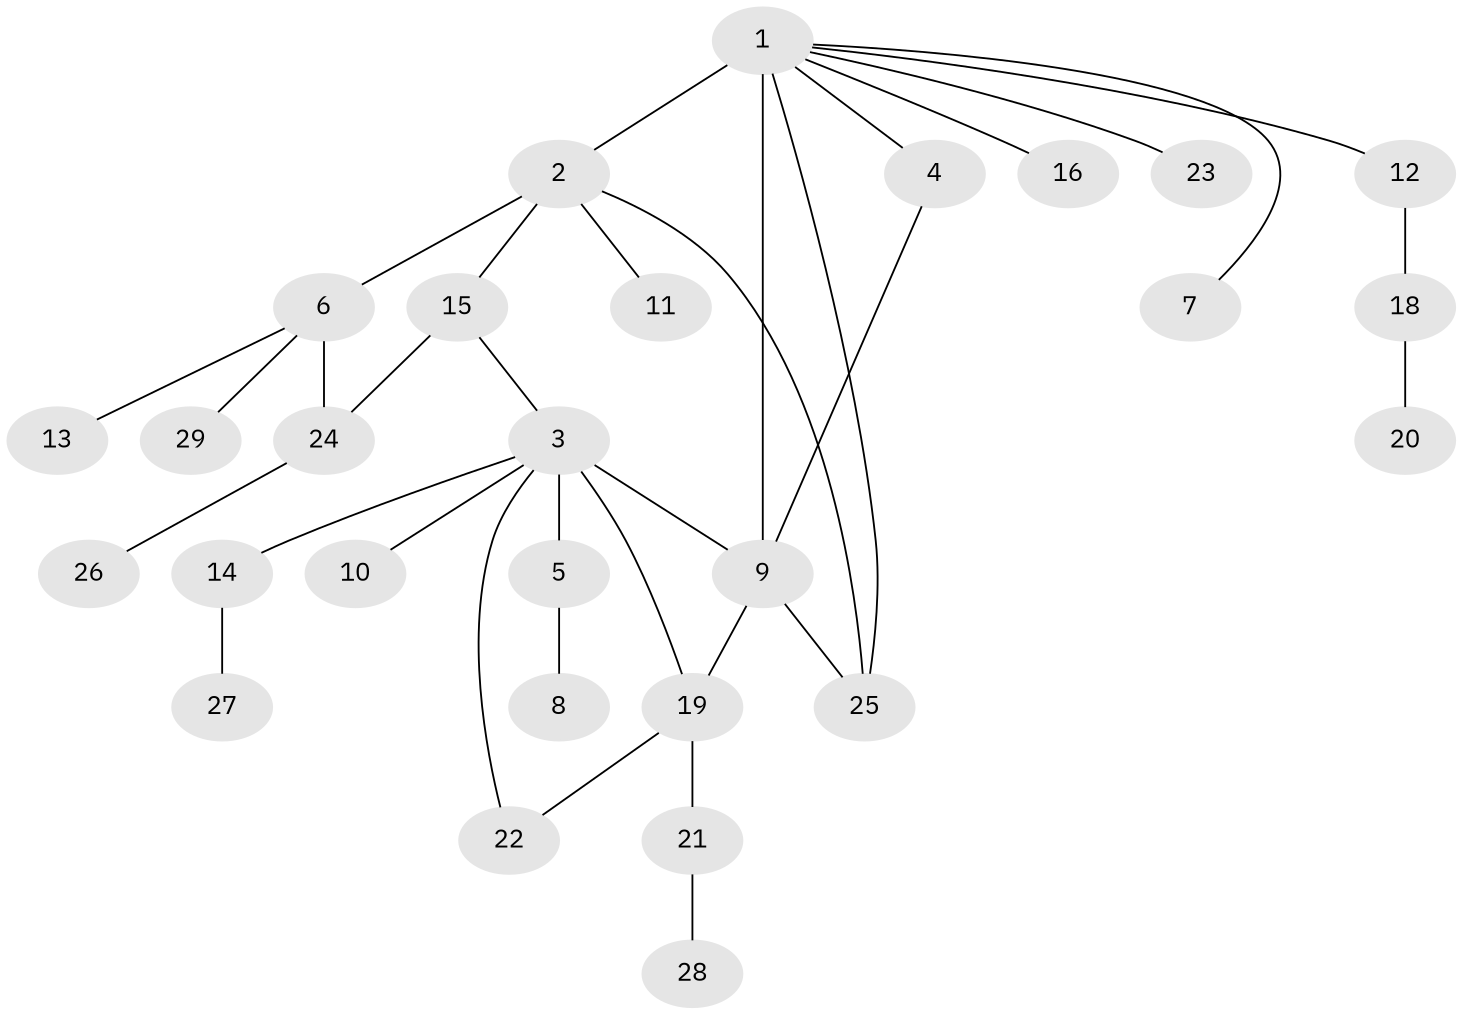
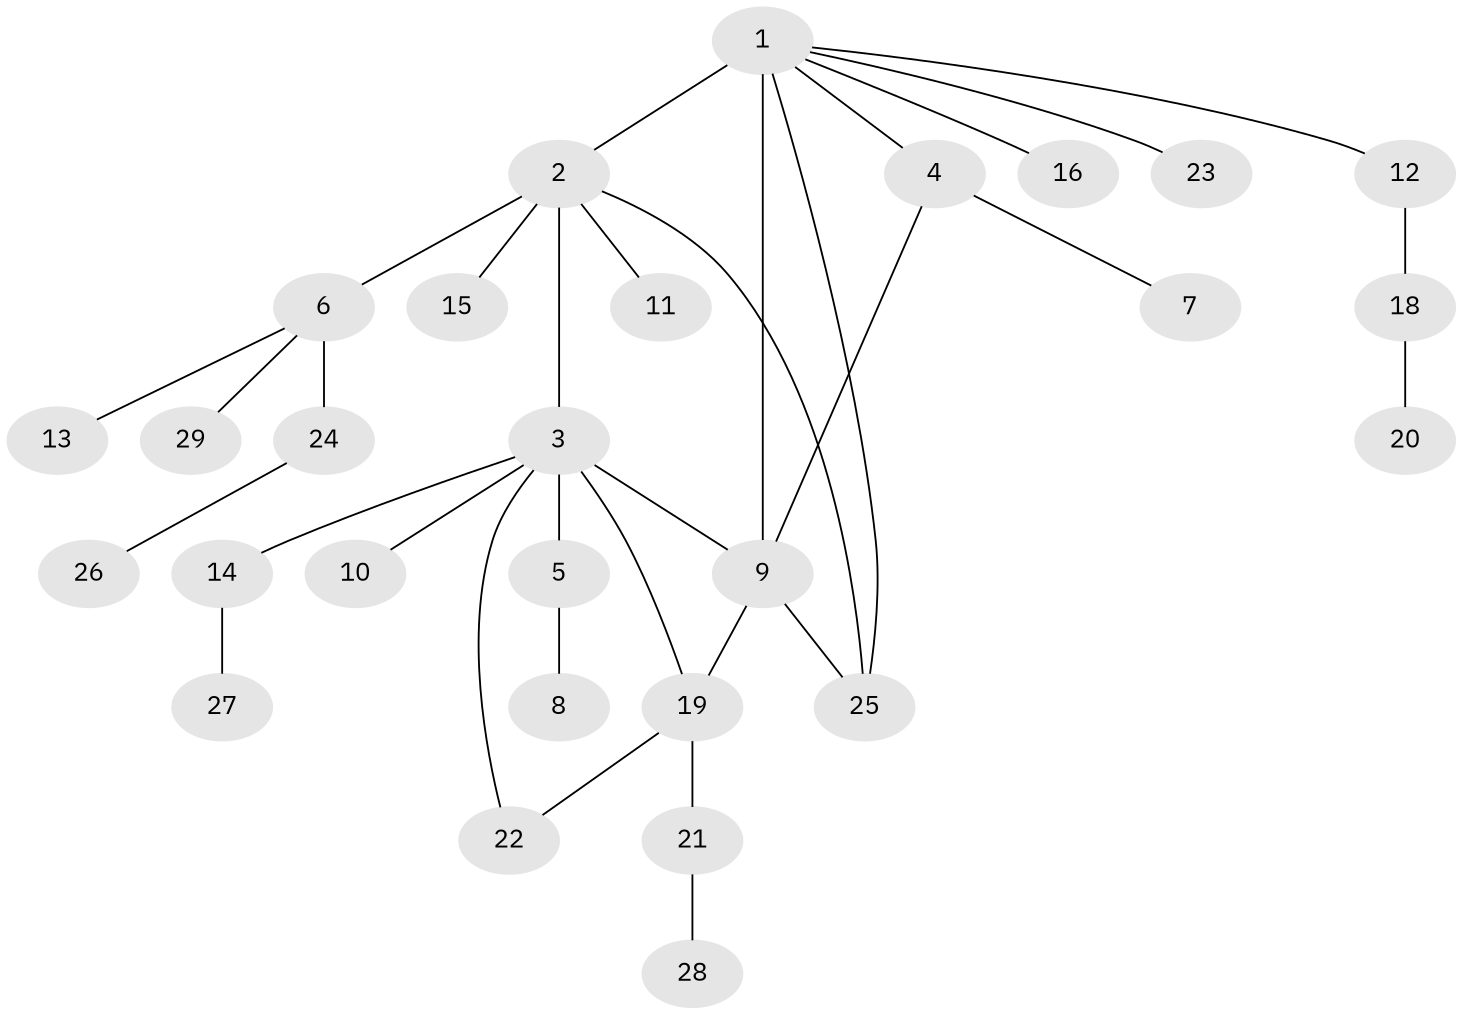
  graph {
    fontname="IBM Plex Sans"
    node [color=gray90 fontname="IBM Plex Sans" style=filled]
    edge [fontname="IBM Plex Sans" weight=1.0]
    1
    2
    4
    9
    12
    16
    23
    25
    3
    6
    11
    15
    7
    19
    18
    5
    10
    14
    22
    13
    24
    29
    8
    27
    21
    26
    20
    28
    1 -- 2
    1 -- 4
    1 -- 9 [weight=12.0]
    1 -- 12
    1 -- 16
    1 -- 23
    1 -- 25
    2 -- 25
-   15 -- 3
+   2 -- 3
    2 -- 6
    2 -- 11
    2 -- 15 [weight=2.0]
    4 -- 9
-   1 -- 7
+   4 -- 7
    9 -- 25
    9 -- 19
    12 -- 18 [weight=3.0]
    3 -- 9
    3 -- 19
    3 -- 5 [weight=6.0]
    3 -- 10
    3 -- 14
    3 -- 22
    6 -- 13
    6 -- 24 [weight=5.0]
    6 -- 29
-   15 -- 24
    19 -- 22
    19 -- 21 [weight=2.0]
    18 -- 20
    5 -- 8
    14 -- 27
    24 -- 26
    21 -- 28
  }
